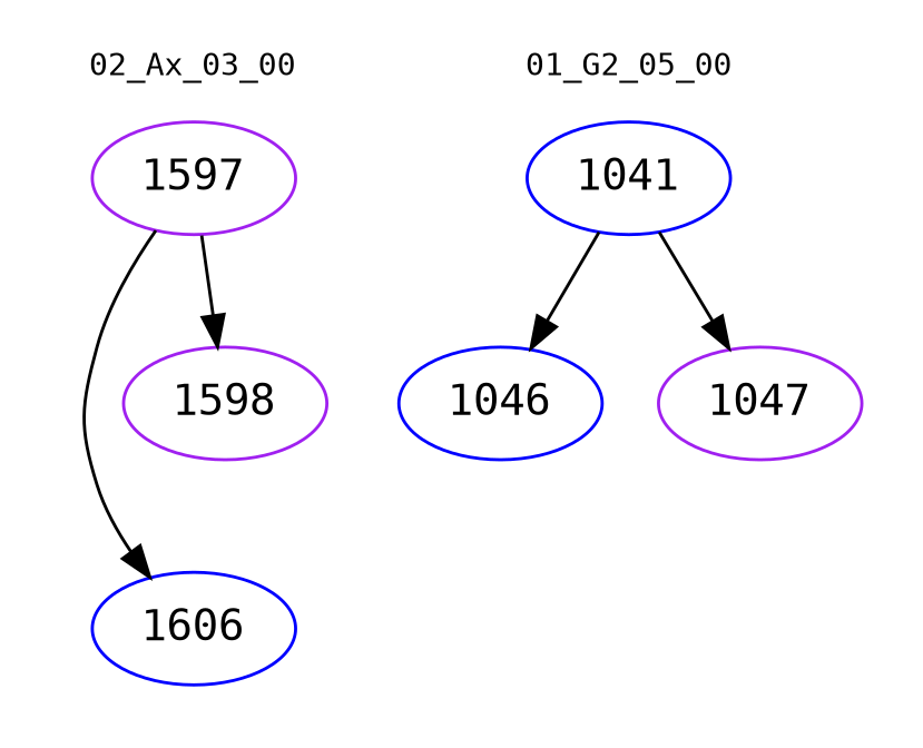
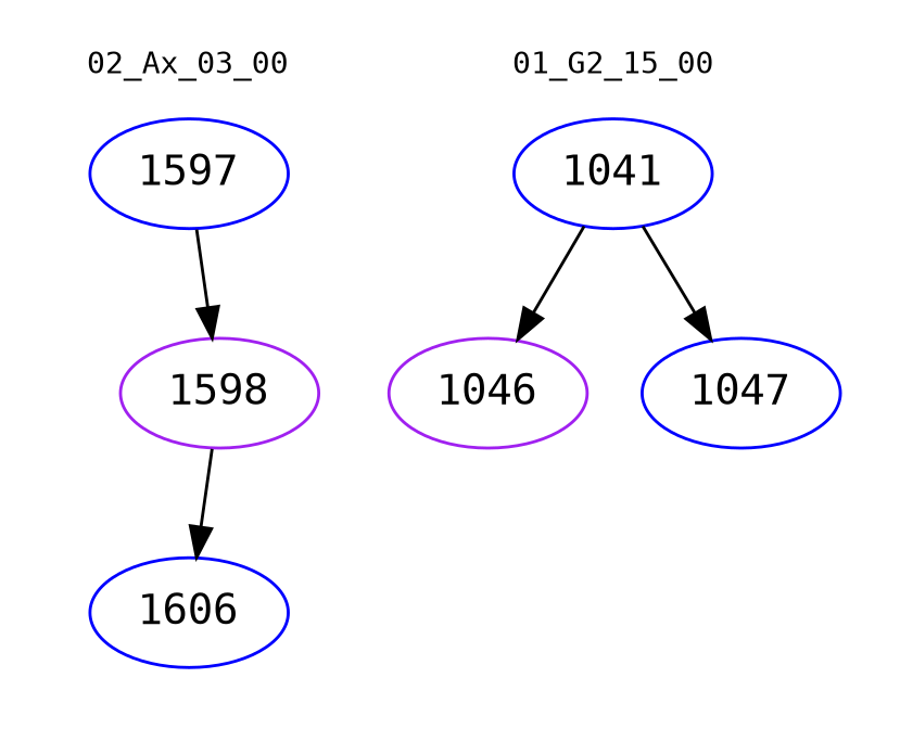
  digraph {
    fontname="DejaVu Sans Mono"
    node [color=blue fontname="DejaVu Sans Mono"]
    edge [color=black fontname="DejaVu Sans Mono"]
-   n1 [color=purple label=1597]
+   n1 [label=1597]
    n2 [label=1606]
    n3 [color=purple label=1598]
    n4 [label=1041]
-   n5 [label=1046]
-   n6 [color=purple label=1047]
+   n5 [color=purple label=1046]
+   n6 [label=1047]
    subgraph cluster_1 {
      color=white
      fontsize=10
      label="02_Ax_03_00"
      n1
      n2
      n3
    }
    subgraph cluster_2 {
      color=white
      fontsize=10
-     label="01_G2_05_00"
+     label="01_G2_15_00"
      n4
      n5
      n6
    }
-   n1 -> n2
+   n3 -> n2
    n1 -> n3
    n4 -> n5
    n4 -> n6
  }
